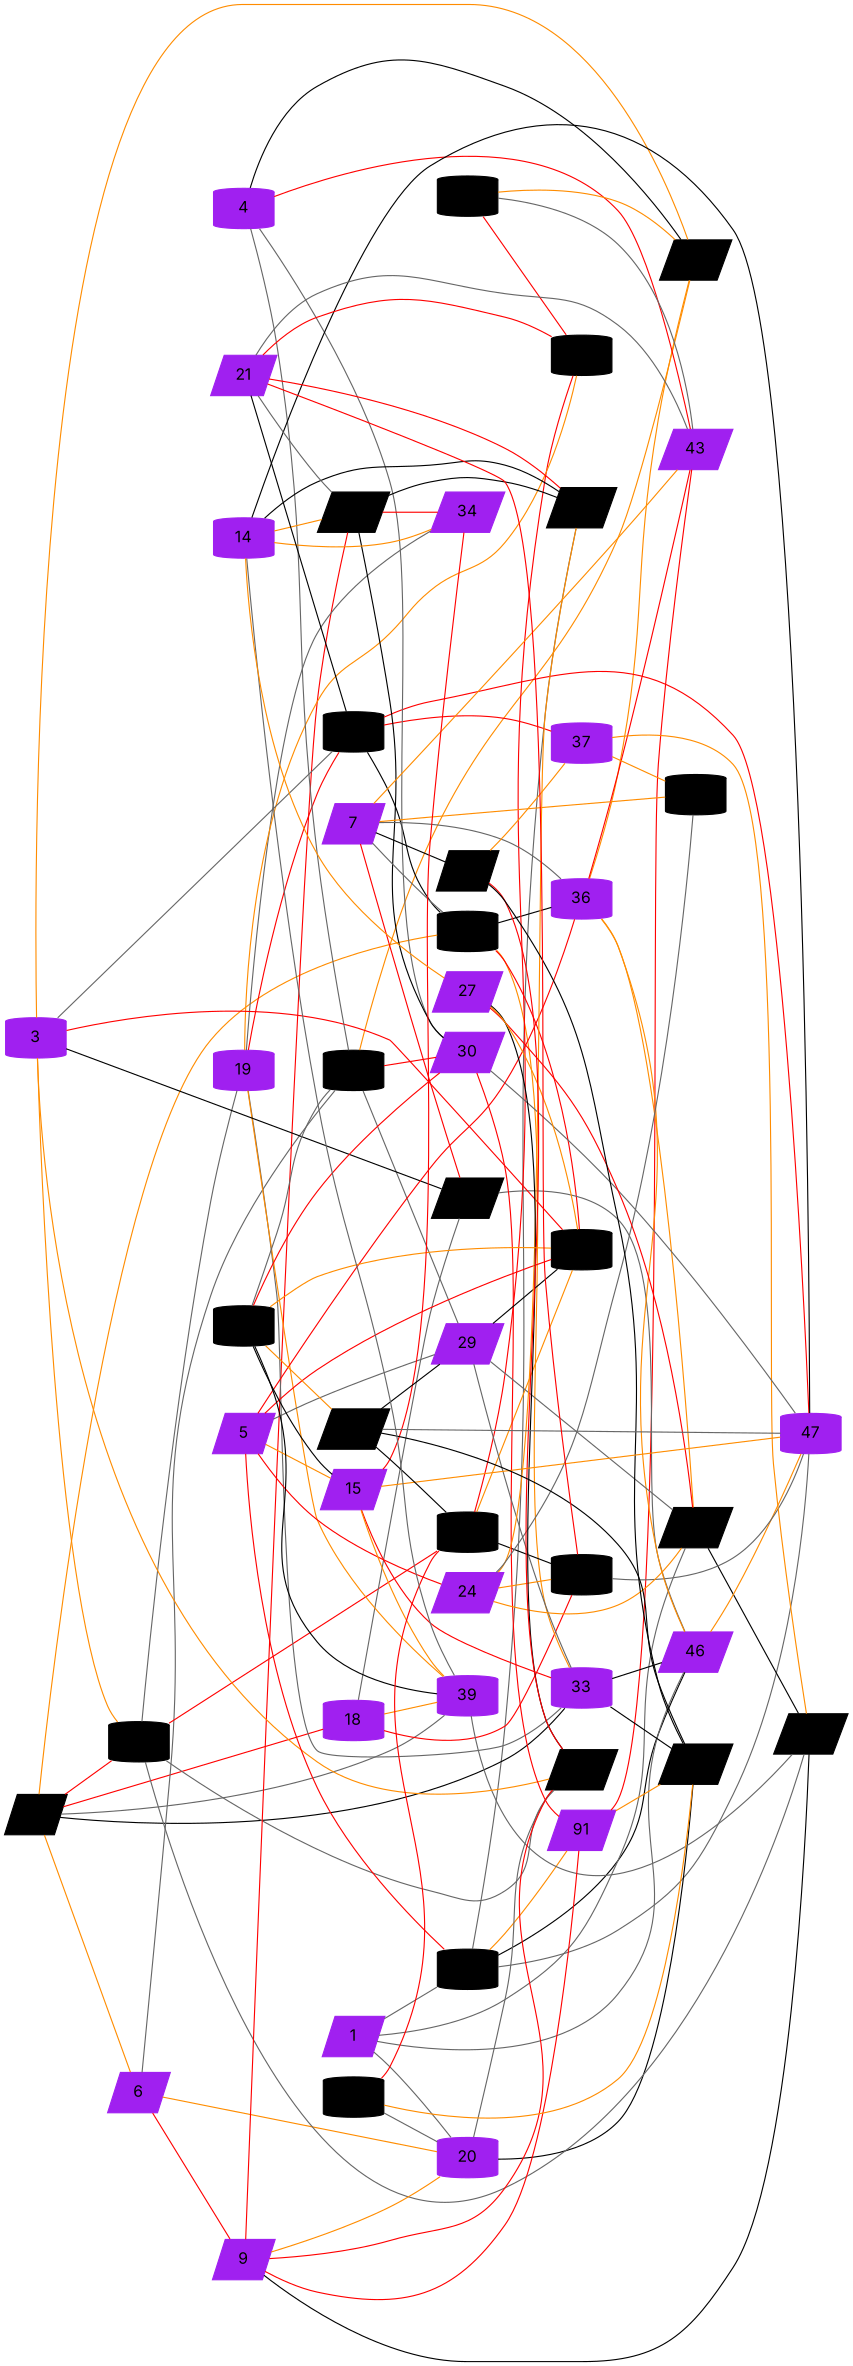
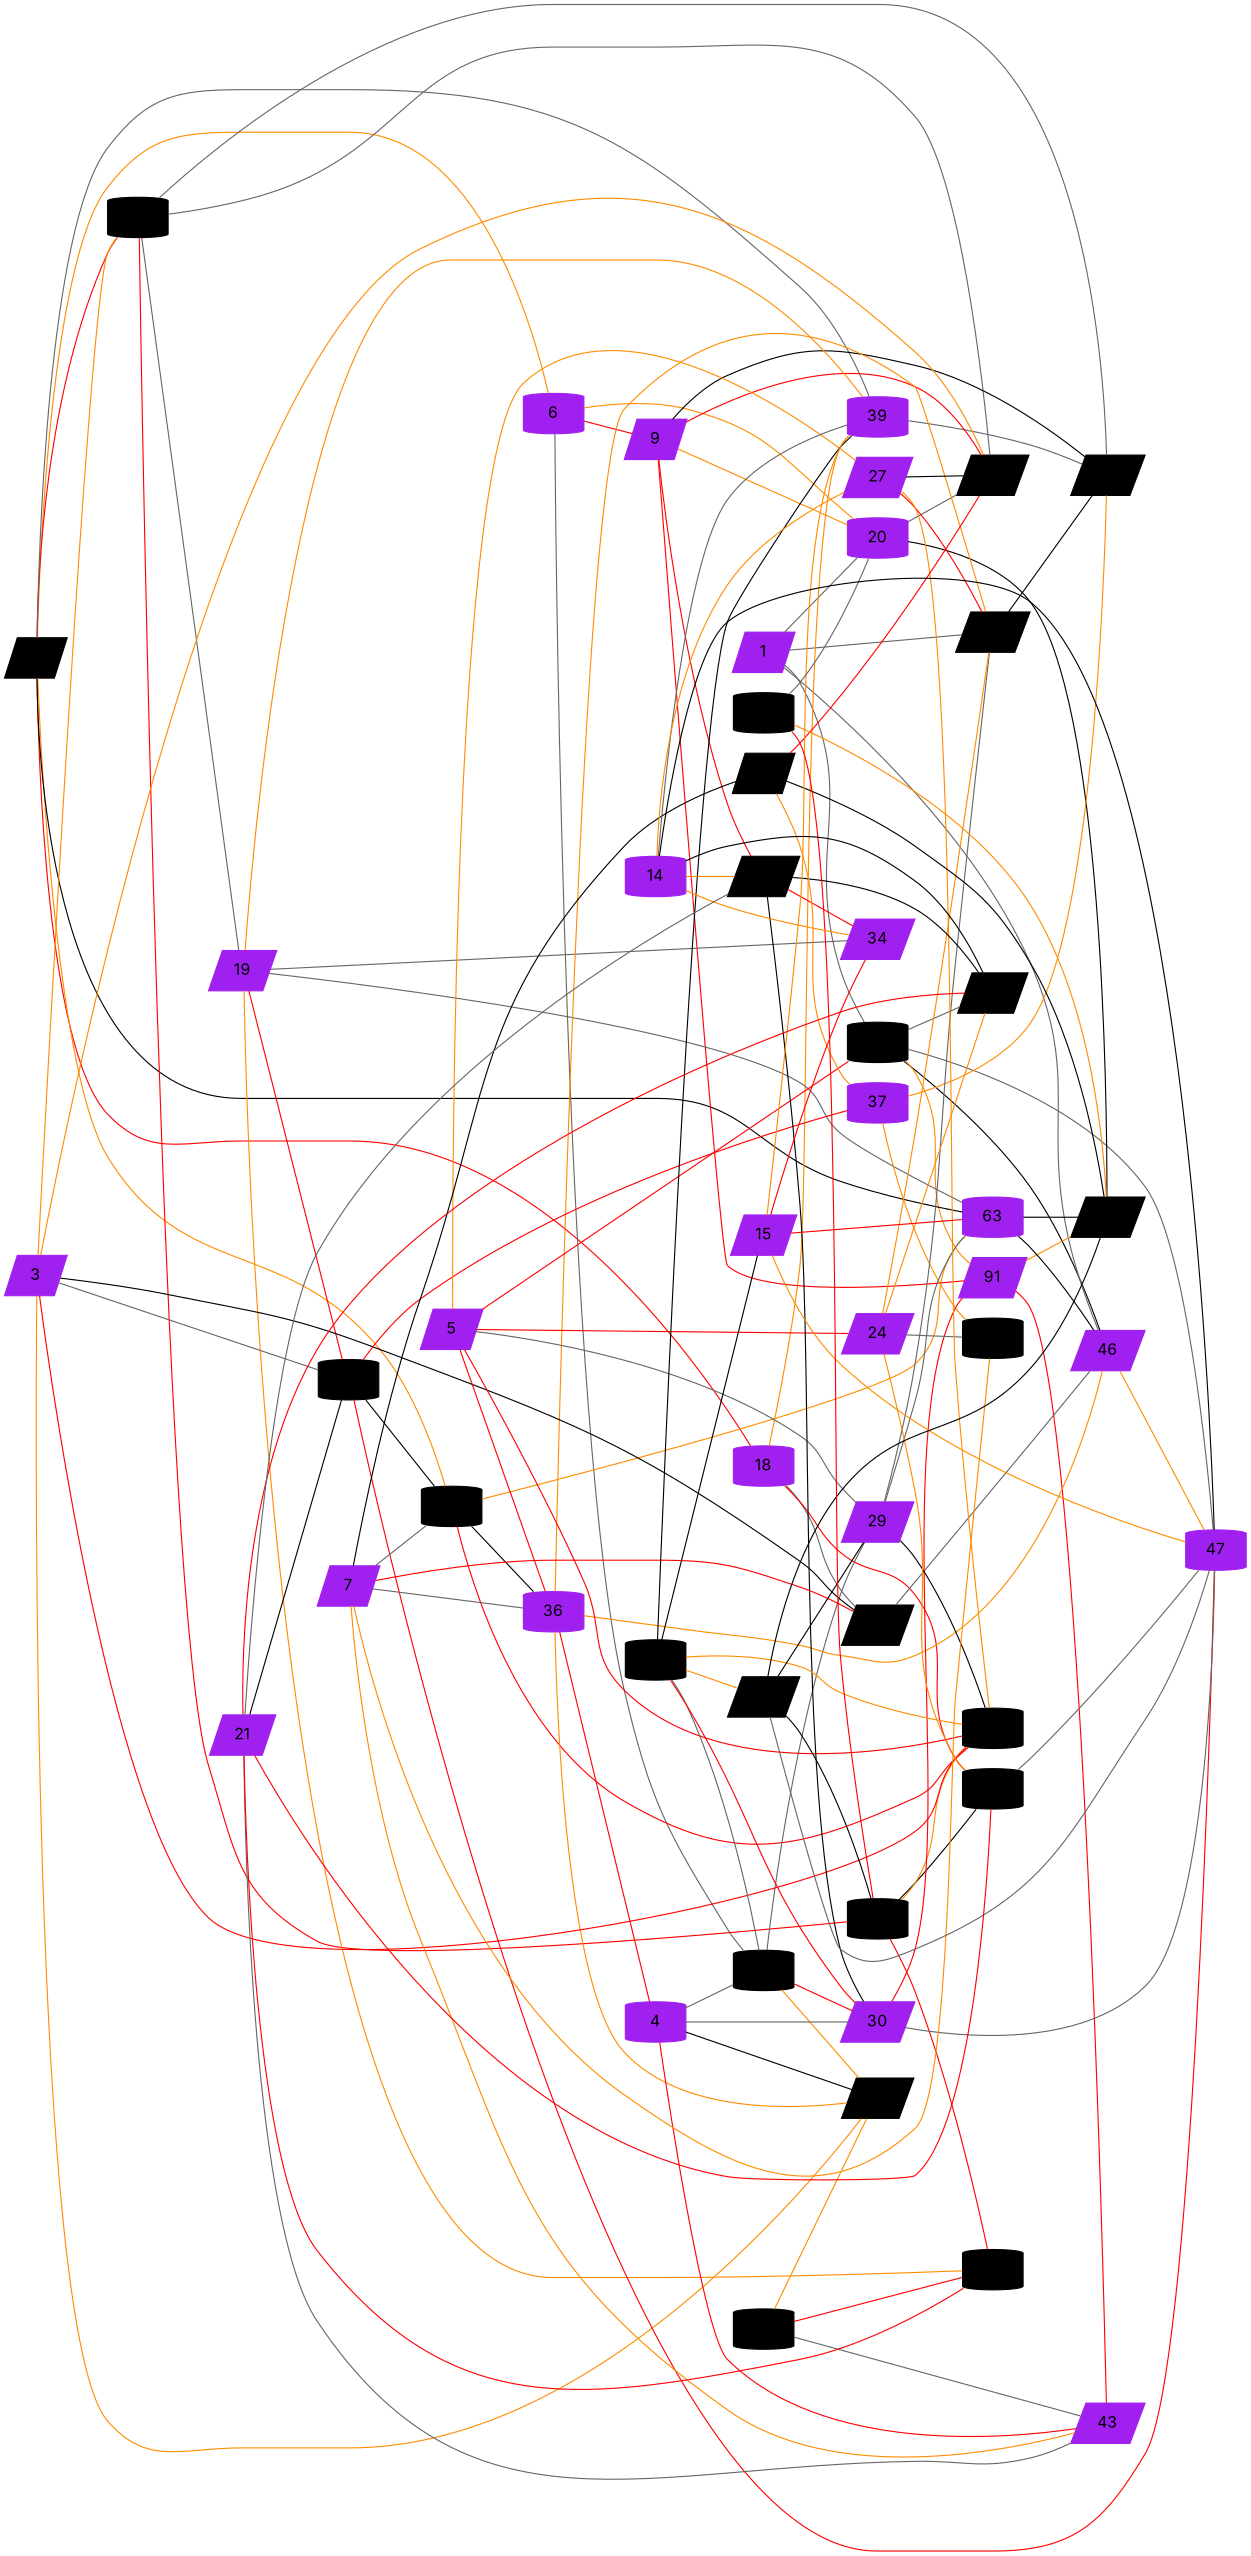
  graph {
    fontname=Inter
    rankdir=LR
    node [color=purple fontname=Inter shape=parallelogram style=filled]
    edge [color=darkorange fontname=Inter weight=1.0]
    10 [color=black shape=cylinder]
    1
    20 [shape=cylinder]
    44 [color=black]
    46
    n6 [label=91]
    25 [color=black]
    47 [shape=cylinder]
    50 [color=black]
    49 [color=black]
    48 [color=black]
    2 [color=black]
-   6
+   6 [shape=cylinder]
    17 [color=black shape=cylinder]
    18 [shape=cylinder]
    28 [color=black shape=cylinder]
-   33 [shape=cylinder]
+   33 [shape=cylinder label=63]
    39 [shape=cylinder]
    16 [color=black shape=cylinder]
    9
    32 [color=black shape=cylinder]
-   19 [shape=cylinder]
+   19
    45 [color=black]
    35 [color=black shape=cylinder]
    38 [color=black shape=cylinder]
    36 [shape=cylinder]
-   3 [shape=cylinder]
+   3
    22 [color=black shape=cylinder]
    42 [color=black]
    37 [shape=cylinder]
    4 [shape=cylinder]
    30
    43
    29
    5
    24
    27
    40 [color=black shape=cylinder]
    23 [color=black]
    7
    11 [color=black]
    8 [color=black shape=cylinder]
    15
    26 [color=black]
    34
    12 [color=black shape=cylinder]
    41 [color=black shape=cylinder]
    13 [color=black shape=cylinder]
    14 [shape=cylinder]
    21
    10 -- 46 [color=black]
    10 -- n6
    10 -- 25 [color=gray40]
    10 -- 47 [color=gray40]
    1 -- 10 [color=gray40]
    1 -- 20 [color=gray40]
    1 -- 44 [color=gray40]
    1 -- 46 [color=gray40]
    20 -- 50 [color=gray40]
    20 -- 49 [color=black]
    44 -- 48 [color=black]
    46 -- 47
    n6 -- 49 [weight=2.0]
    n6 -- 43 [color=red]
    2 -- 6
    2 -- 17 [color=red]
    2 -- 18 [color=red]
    2 -- 28
    2 -- 33 [color=black]
    2 -- 39 [color=gray40]
    6 -- 20
    6 -- 16 [color=gray40]
    6 -- 9 [color=red]
    17 -- 50 [color=gray40]
    17 -- 48 [color=gray40]
    17 -- 32 [color=red]
    17 -- 19 [color=gray40]
    18 -- 39 [weight=2.0]
    18 -- 45 [color=gray40]
    18 -- 35 [color=red weight=2.0]
    28 -- 33
    28 -- 38 [color=red]
    28 -- 36 [color=black]
    33 -- 46 [color=black]
    33 -- 49 [color=black weight=2.0]
    39 -- 48 [color=gray40]
    16 -- 42
    16 -- 30 [color=red]
    16 -- 29 [color=gray40]
    9 -- 20
    9 -- n6 [color=red]
    9 -- 50 [color=red]
    9 -- 48 [color=black]
    9 -- 23 [color=red]
    32 -- 35 [color=black]
    32 -- 38
    32 -- 41 [color=red]
    19 -- 33 [color=gray40]
    19 -- 39
    19 -- 22 [color=red]
    19 -- 34 [color=gray40 weight=2.0]
    19 -- 41 [weight=2.0]
    45 -- 46 [color=gray40]
    35 -- 47 [color=gray40]
    36 -- 44
    36 -- 46
    36 -- 42 [weight=2.0]
-   36 -- 43 [color=red]
+   36 -- 4 [color=red]
    3 -- 50
    3 -- 17
    3 -- 45 [color=black]
    3 -- 38 [color=red]
    3 -- 22 [color=gray40]
    3 -- 42
    22 -- 47 [color=red]
    22 -- 28 [color=black]
    22 -- 37 [color=red]
    37 -- 48 [weight=2.0]
    37 -- 40 [weight=2.0]
    4 -- 16 [color=gray40]
    4 -- 42 [color=black]
    4 -- 30 [color=gray40]
    4 -- 43 [color=red]
    30 -- n6 [color=red]
    30 -- 47 [color=gray40]
    29 -- 44 [color=gray40]
    29 -- 33 [color=gray40]
    29 -- 38 [color=black]
    5 -- 10 [color=red]
    5 -- 38 [color=red]
    5 -- 36 [color=red]
    5 -- 29 [color=gray40]
    5 -- 24 [color=red]
-   5 -- 15
+   5 -- 27
    24 -- 44
    24 -- 25 [weight=2.0]
    24 -- 35
    24 -- 40 [color=gray40]
    27 -- 44 [color=red]
    27 -- 50 [color=black]
    27 -- 38 [weight=2.0]
    23 -- 25 [color=black]
    23 -- 30 [color=black]
    23 -- 34 [color=red]
    7 -- 28 [color=gray40]
    7 -- 45 [color=red]
    7 -- 36 [color=gray40]
    7 -- 43
    7 -- 40
    7 -- 11 [color=black]
    11 -- 50 [color=red]
    11 -- 49 [color=black]
    11 -- 37
    8 -- 39 [color=black]
    8 -- 16 [color=gray40]
    8 -- 38
    8 -- 30 [color=red]
    8 -- 15 [color=black]
    8 -- 26
    15 -- 47
    15 -- 33 [color=red]
    15 -- 39
    15 -- 34 [color=red weight=2.0]
    26 -- 47 [color=gray40]
    26 -- 49 [color=black weight=2.0]
    26 -- 32 [color=black]
    26 -- 29 [color=black]
    12 -- 42
    12 -- 43 [color=gray40]
    12 -- 41 [color=red weight=2.0]
    13 -- 20 [color=gray40]
    13 -- 49 [weight=2.0]
    13 -- 32 [color=red]
    14 -- 25 [color=black]
    14 -- 47 [color=black]
    14 -- 39 [color=gray40]
    14 -- 27
    14 -- 23
    14 -- 34
    21 -- 25 [color=red]
    21 -- 35 [color=red]
    21 -- 22 [color=black]
    21 -- 43 [color=gray40]
    21 -- 23 [color=gray40]
    21 -- 41 [color=red]
  }
